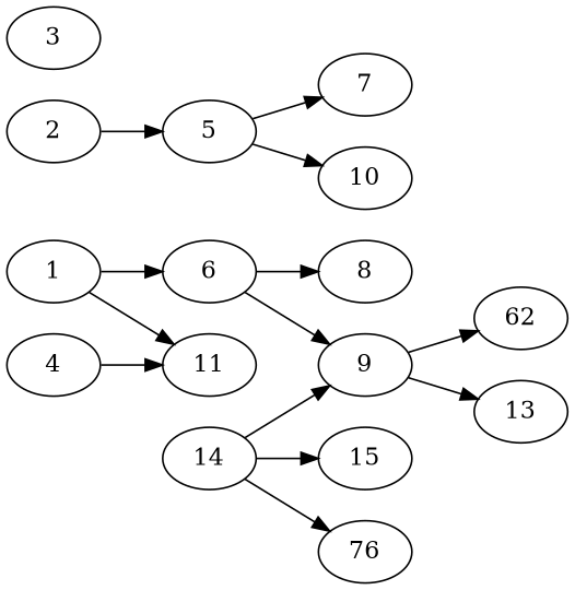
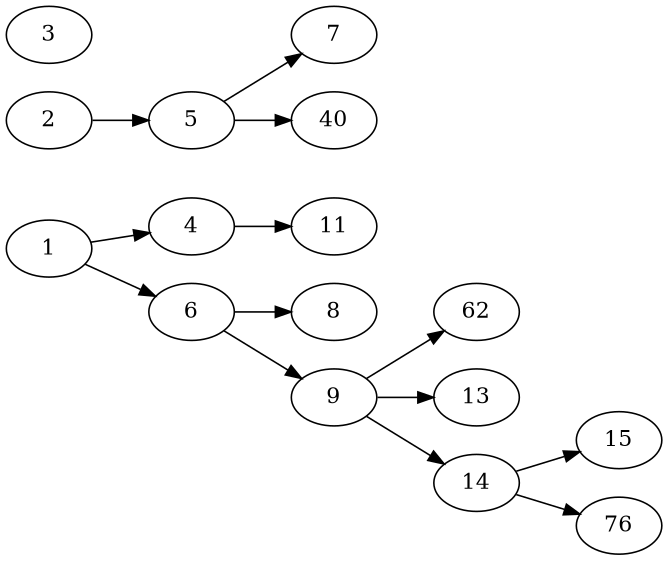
  digraph {
    rankdir=LR
    node [alpha=0.02]
    1 [expect_size=416057470659423]
    4 [alpha=0.07 expect_size=1007628151631883]
    6 [alpha=0.01 expect_size=7262194405967676]
    11 [alpha=0.10 expect_size=511511226061160448]
    8 [alpha=0.17 expect_size=53428950343680]
    9 [alpha=0.15 expect_size=3554285444532956]
    n7 [alpha=0.04 expect_size=118447406744300 label=62]
    13 [alpha=0.13 expect_size=579737305750128]
    14 [alpha=0.20 expect_size=22821603469426688]
    2 [alpha=0.20 expect_size=419419641643794432]
    5 [expect_size=777883752641249]
    7 [alpha=0.17 expect_size=452535672037129]
-   10 [alpha=0.11 expect_size=4179596371962661]
+   10 [alpha=0.11 expect_size=4179596371962661 label=40]
    3 [alpha=0.01 expect_size=4930128542042640]
    15 [alpha=0.15 expect_size=10916984041691068]
    n16 [alpha=0.11 expect_size=72657818226302 label=76]
-   1 -> 11
+   1 -> 4
    1 -> 6
    4 -> 11
    6 -> 8
    6 -> 9
    9 -> n7
    9 -> 13
-   14 -> 9
+   9 -> 14
    14 -> 15
    14 -> n16
    2 -> 5
    5 -> 7
    5 -> 10
  }
